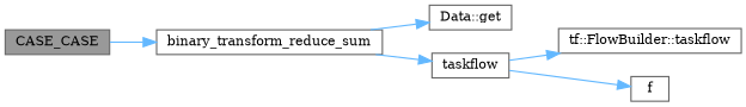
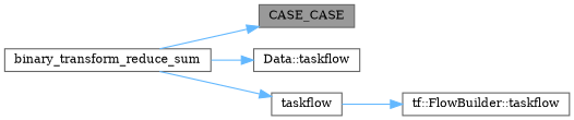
  digraph {
    fontname="DejaVu Serif"
    rankdir=LR
    node [color=grey40 fillcolor=white fontname="DejaVu Serif" fontsize=10 shape=box style=filled]
    edge [color=steelblue1 fontname="DejaVu Serif" fontsize=10 labelfontname=Helvetica labelfontsize=10 style=solid]
    n1 [color=gray40 fillcolor=grey60 fontcolor=black height=0.2 label=CASE_CASE width=0.4]
    n2 [height=0.2 label=binary_transform_reduce_sum width=0.4]
-   n3 [height=0.2 label="Data::get" width=0.4]
+   n3 [height=0.2 label="Data::taskflow" width=0.4]
    n4 [height=0.2 label=taskflow width=0.4]
    n5 [height=0.2 label="tf::FlowBuilder::taskflow" width=0.4]
-   n6 [height=0.2 label=f width=0.4]
-   n1 -> n2
+   n2 -> n1
    n2 -> n3
    n2 -> n4
    n4 -> n5
-   n4 -> n6
  }
